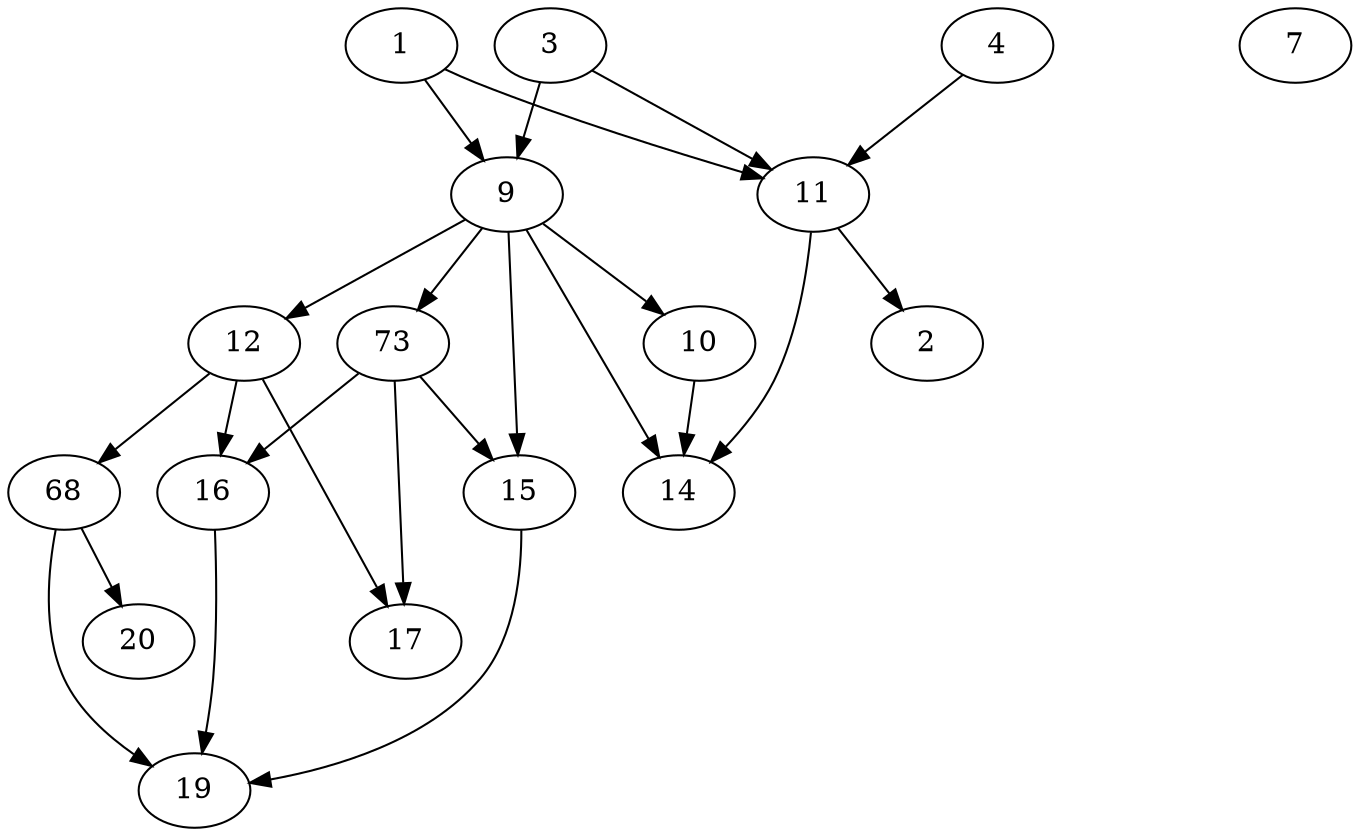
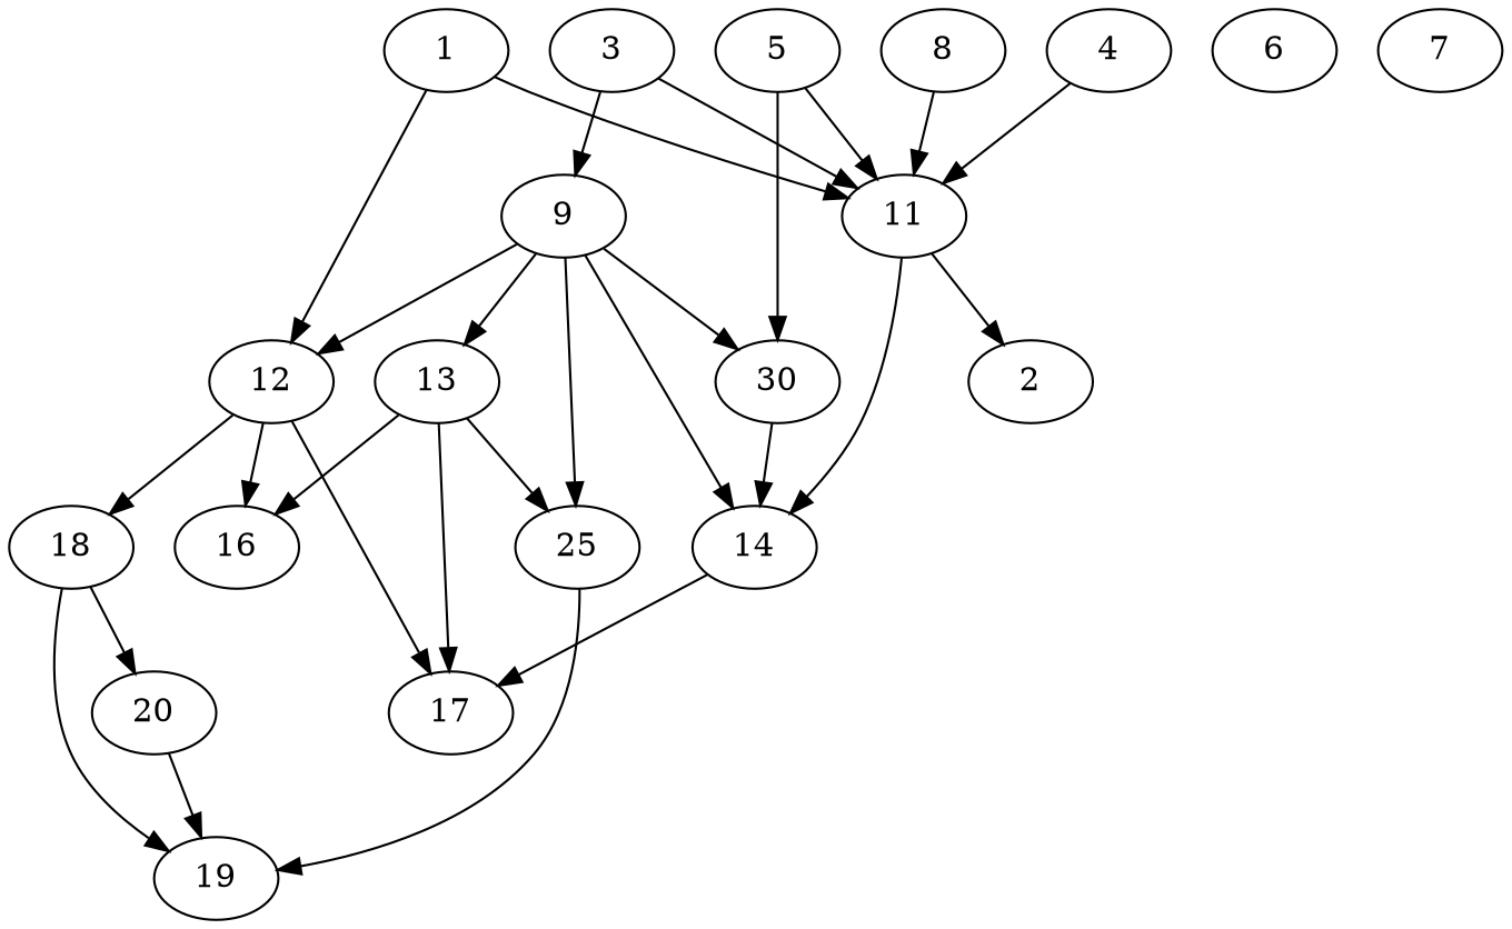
  digraph {
    node [alpha=0.11]
    1 [alpha=0.07 expect_size=11073536]
    9 [alpha=0.00 expect_size=37412864]
    11 [alpha=0.13 expect_size=44212224]
    12 [expect_size=13922304]
-   13 [alpha=0.14 expect_size=39506944 label=73]
+   13 [alpha=0.14 expect_size=39506944]
    14 [alpha=0.17 expect_size=48299008]
-   10 [alpha=0.04 expect_size=43816960]
-   15 [alpha=0.13 expect_size=37212160]
+   10 [alpha=0.04 expect_size=43816960 label=30]
+   15 [alpha=0.13 expect_size=37212160 label=25]
    2 [expect_size=47454208]
    16 [alpha=0.19 expect_size=16227328]
    17 [alpha=0.05 expect_size=28367872]
-   18 [alpha=0.15 expect_size=19091456 label=68]
+   18 [alpha=0.15 expect_size=19091456]
    3 [alpha=0.04 expect_size=15457280]
    4 [alpha=0.15 expect_size=7112704]
+   5 [expect_size=15717376]
+   6 [alpha=0.05 expect_size=5469184]
    7 [alpha=0.16 expect_size=16706560]
+   8 [alpha=0.02 expect_size=47781888]
    19 [alpha=0.20 expect_size=24888320]
    20 [alpha=0.06 expect_size=26027008]
-   1 -> 9
+   1 -> 12
    1 -> 11
    9 -> 12
    9 -> 13
    9 -> 14
    9 -> 10
    9 -> 15
    11 -> 14
    11 -> 2
    12 -> 16
    12 -> 17
    12 -> 18
    13 -> 15
    13 -> 16
    13 -> 17
+   14 -> 17
    10 -> 14
    15 -> 19
-   16 -> 19
+   20 -> 19
    18 -> 19
    18 -> 20
    3 -> 9
    3 -> 11
    4 -> 11
+   5 -> 11
+   5 -> 10
+   8 -> 11
  }
